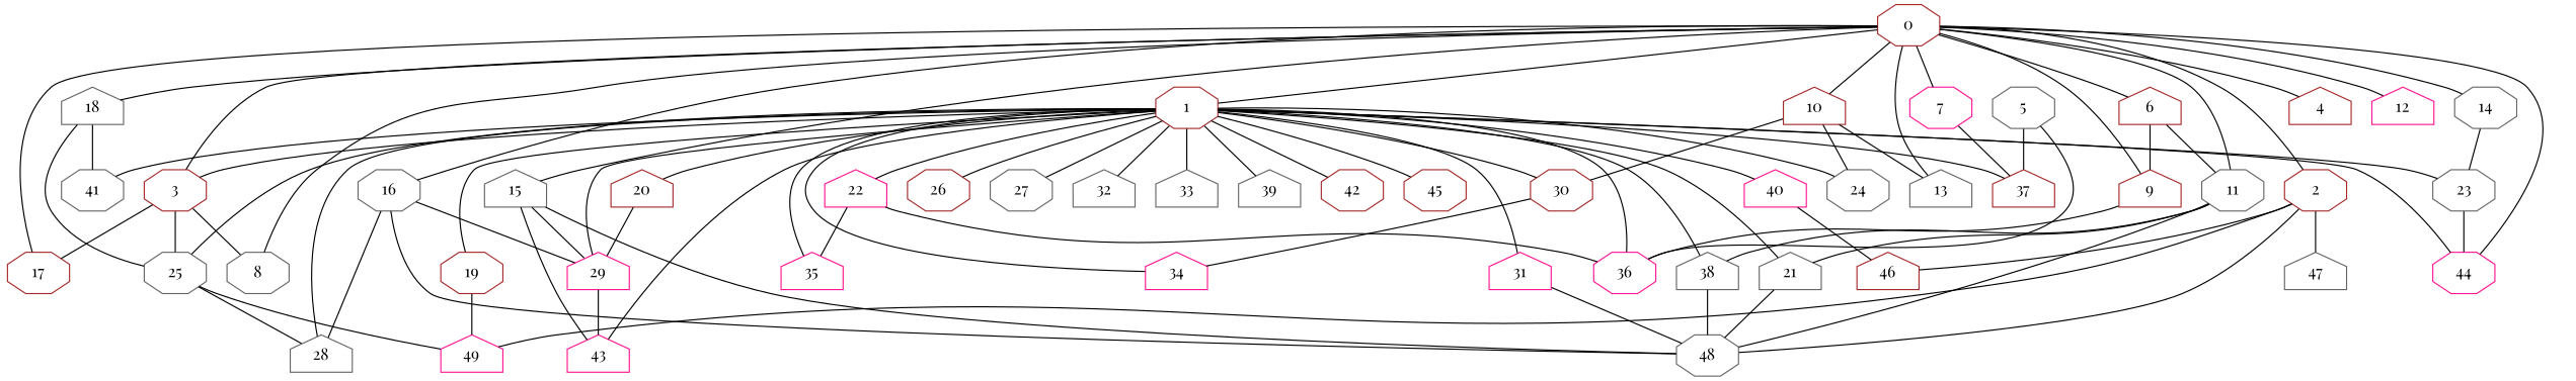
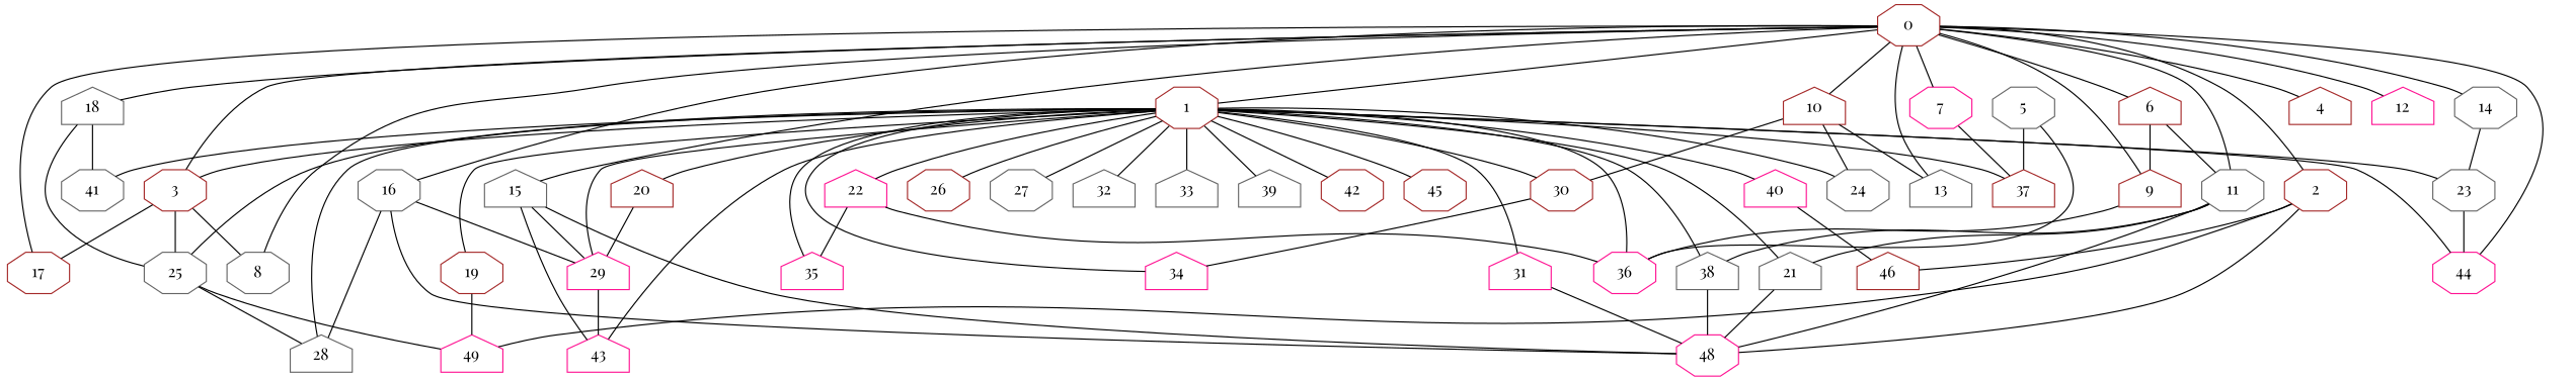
  graph {
    fontname="Playfair Display"
    node [color=gray40 fontname="Playfair Display" shape=house]
    edge [fontname="Playfair Display"]
    0 [color=brown shape=octagon]
    1 [color=brown shape=octagon]
    2 [color=brown shape=octagon]
    3 [color=brown shape=octagon]
    4 [color=brown]
    6 [color=brown]
    7 [color=deeppink shape=octagon]
    8 [shape=octagon]
    9 [color=brown]
    10 [color=brown]
    11 [shape=octagon]
    12 [color=deeppink]
    13
    14 [shape=octagon]
    15
    16 [shape=octagon]
    17 [color=brown shape=octagon]
    18
    44 [color=deeppink shape=octagon]
    19 [color=brown shape=octagon]
    20 [color=brown]
    21
    22 [color=deeppink]
    23 [shape=octagon]
    24 [shape=octagon]
    25 [shape=octagon]
    26 [color=brown shape=octagon]
    27 [shape=octagon]
    28
    29 [color=deeppink]
    30 [color=brown shape=octagon]
    31 [color=deeppink]
    32
    33
    34 [color=deeppink]
    35 [color=deeppink]
    36 [color=deeppink shape=octagon]
    37 [color=brown]
    38
    39
    40 [color=deeppink]
    41 [shape=octagon]
    42 [color=brown shape=octagon]
    43 [color=deeppink]
    45 [color=brown shape=octagon]
-   48 [shape=octagon]
+   48 [color=deeppink shape=octagon]
    49 [color=deeppink]
    46 [color=brown]
-   47
    5 [shape=octagon]
    0 -- 1
    0 -- 2
    0 -- 3
    0 -- 4
    0 -- 6
    0 -- 7
    0 -- 8
    0 -- 9
    0 -- 10
    0 -- 11
    0 -- 12
    0 -- 13
    0 -- 14
    0 -- 15
    0 -- 16
    0 -- 17
    0 -- 18
    0 -- 44
    1 -- 3
    1 -- 44
    1 -- 19
    1 -- 20
    1 -- 21
    1 -- 22
    1 -- 23
    1 -- 24
    1 -- 25
    1 -- 26
    1 -- 27
    1 -- 28
    1 -- 29
    1 -- 30
    1 -- 31
    1 -- 32
    1 -- 33
    1 -- 34
    1 -- 35
    1 -- 36
    1 -- 37
    1 -- 38
    1 -- 39
    1 -- 40
    1 -- 41
    1 -- 42
    1 -- 43
    1 -- 45
    2 -- 48
    2 -- 49
    2 -- 46
-   2 -- 47
    3 -- 8
    3 -- 17
    3 -- 25
    6 -- 9
    6 -- 11
    7 -- 37
    9 -- 36
    10 -- 13
    10 -- 24
    10 -- 30
    11 -- 21
    11 -- 38
    11 -- 48
    14 -- 23
    15 -- 29
    15 -- 43
    15 -- 48
    16 -- 28
    16 -- 29
    16 -- 48
    18 -- 25
    18 -- 41
    19 -- 49
    20 -- 29
    21 -- 48
    22 -- 35
    22 -- 36
    23 -- 44
    25 -- 28
    25 -- 49
    29 -- 43
    30 -- 34
    31 -- 48
    38 -- 48
    40 -- 46
    5 -- 36
    5 -- 37
  }
